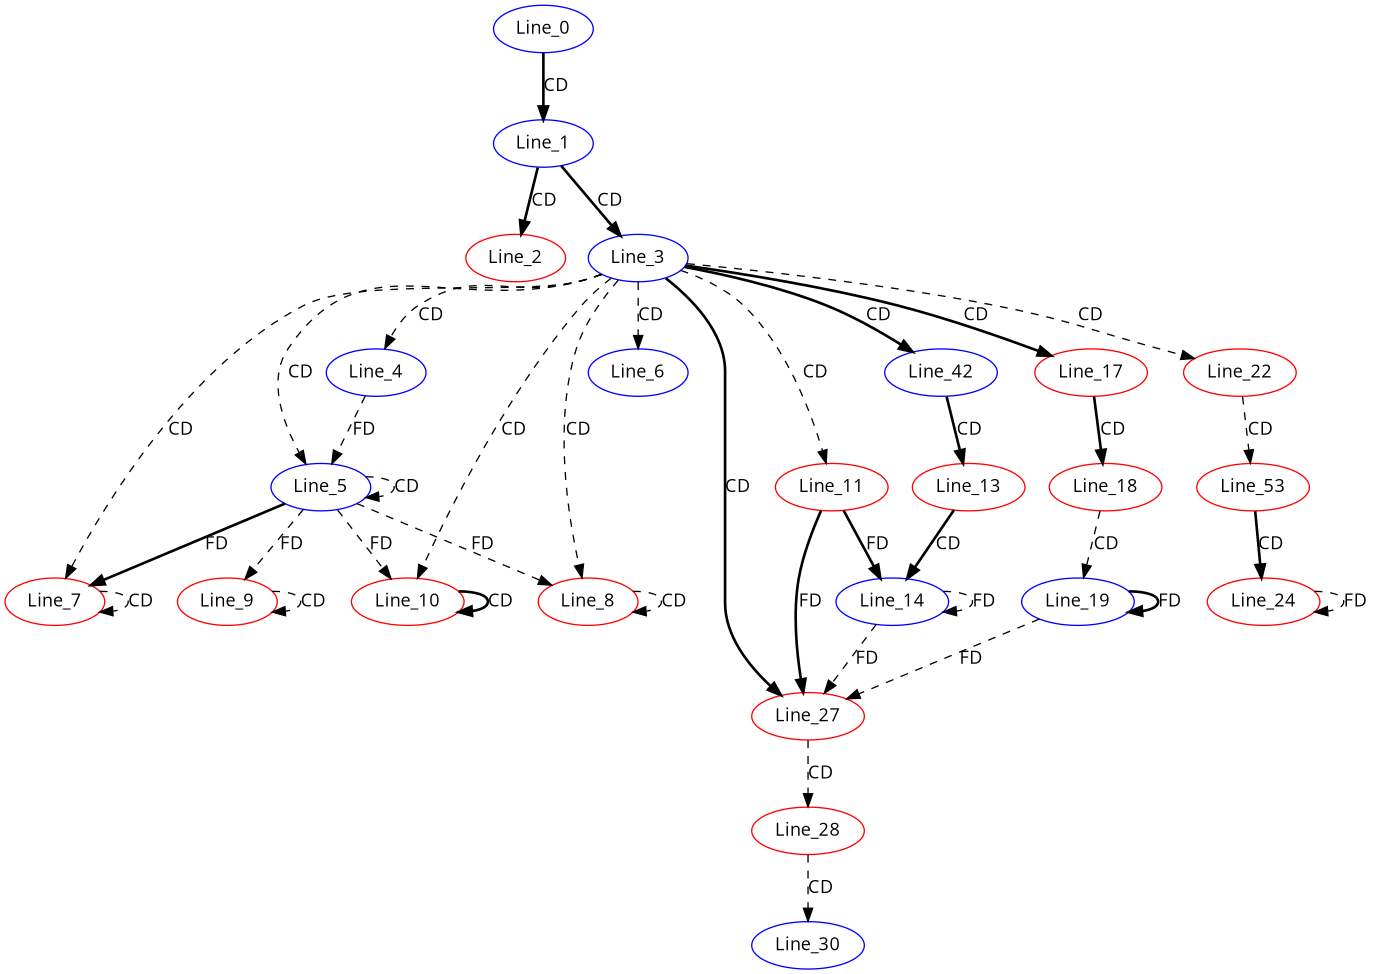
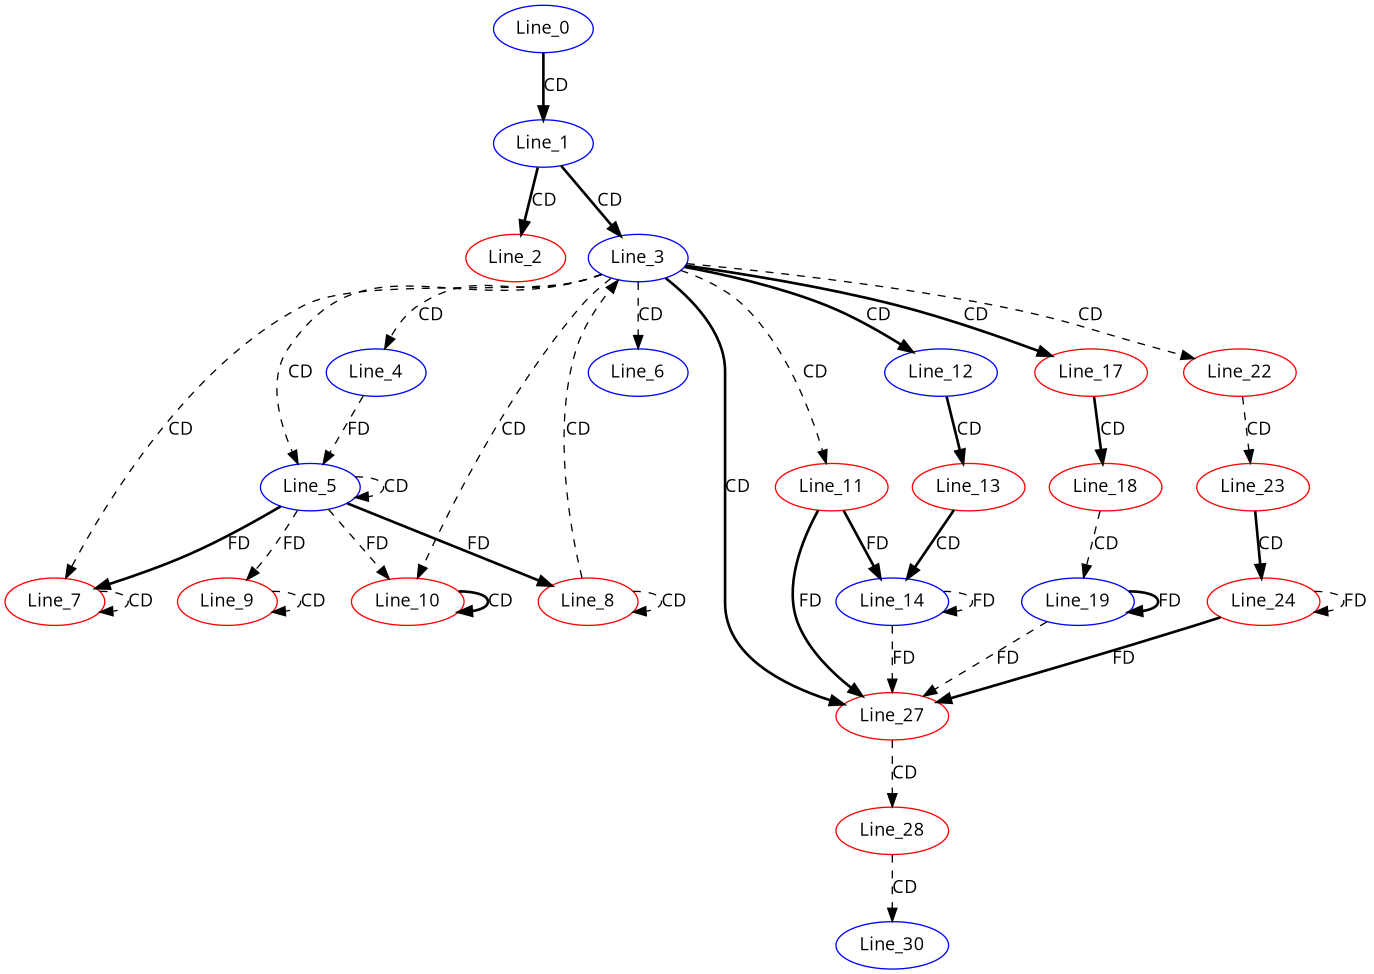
  digraph {
    fontname="Open Sans"
    node [color=red fontname="Open Sans"]
    edge [fontname="Open Sans" style=dashed]
    Line_0 [color=blue]
    Line_1 [color=blue]
    Line_2
    Line_3 [color=blue]
    Line_4 [color=blue]
    Line_5 [color=blue]
    Line_6 [color=blue]
    Line_7
    Line_8
    Line_10
    Line_11
-   Line_12 [color=blue label=Line_42]
+   Line_12 [color=blue]
    Line_17
    Line_22
    Line_27
    Line_9
    Line_14 [color=blue]
    Line_13
    Line_18
-   Line_23 [label=Line_53]
+   Line_23
    Line_28
    Line_19 [color=blue]
    Line_24
    Line_30 [color=blue]
    Line_0 -> Line_1 [label=CD style=bold]
    Line_1 -> Line_2 [label=CD style=bold]
    Line_1 -> Line_3 [label=CD style=bold]
    Line_3 -> Line_4 [label=CD]
    Line_3 -> Line_5 [label=CD]
    Line_3 -> Line_6 [label=CD]
    Line_3 -> Line_7 [label=CD]
-   Line_3 -> Line_8 [label=CD]
+   Line_8 -> Line_3 [label=CD]
    Line_3 -> Line_10 [label=CD]
    Line_3 -> Line_11 [label=CD]
    Line_3 -> Line_12 [label=CD style=bold]
    Line_3 -> Line_17 [label=CD style=bold]
    Line_3 -> Line_22 [label=CD]
    Line_3 -> Line_27 [label=CD style=bold]
    Line_4 -> Line_5 [label=FD]
    Line_5 -> Line_5 [label=CD]
    Line_5 -> Line_7 [label=FD style=bold]
-   Line_5 -> Line_8 [label=FD]
+   Line_5 -> Line_8 [label=FD style=bold]
    Line_5 -> Line_10 [label=FD]
    Line_5 -> Line_9 [label=FD]
    Line_7 -> Line_7 [label=CD]
    Line_8 -> Line_8 [label=CD]
    Line_10 -> Line_10 [label=CD style=bold]
    Line_11 -> Line_27 [label=FD style=bold]
    Line_11 -> Line_14 [label=FD style=bold]
    Line_12 -> Line_13 [label=CD style=bold]
    Line_17 -> Line_18 [label=CD style=bold]
    Line_22 -> Line_23 [label=CD]
    Line_27 -> Line_28 [label=CD]
    Line_9 -> Line_9 [label=CD]
    Line_14 -> Line_27 [label=FD]
    Line_14 -> Line_14 [label=FD]
    Line_13 -> Line_14 [label=CD style=bold]
    Line_18 -> Line_19 [label=CD]
    Line_23 -> Line_24 [label=CD style=bold]
    Line_28 -> Line_30 [label=CD]
    Line_19 -> Line_27 [label=FD]
    Line_19 -> Line_19 [label=FD style=bold]
+   Line_24 -> Line_27 [label=FD style=bold]
    Line_24 -> Line_24 [label=FD]
  }
